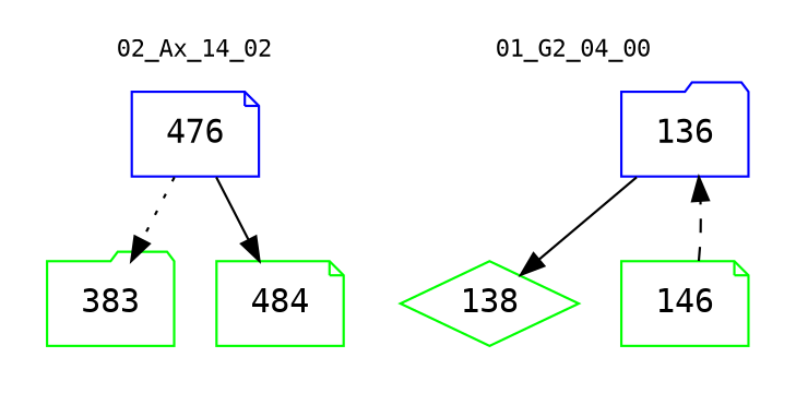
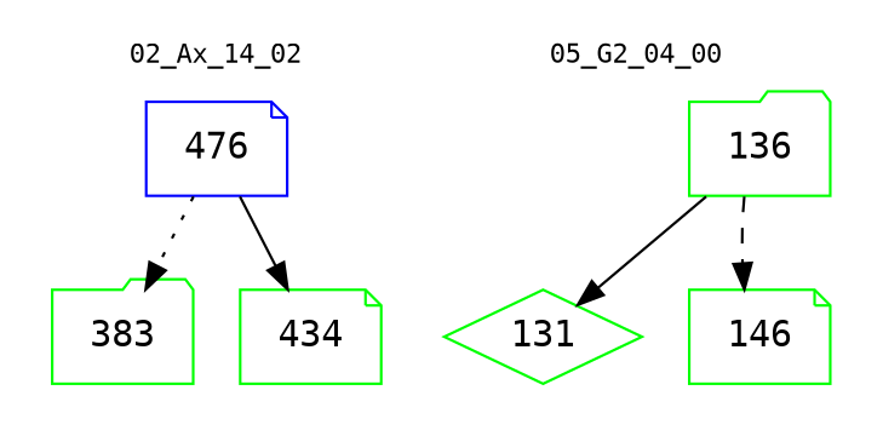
  digraph {
    fontname="DejaVu Sans Mono"
    node [color=green fontname="DejaVu Sans Mono" shape=note]
    edge [color=black fontname="DejaVu Sans Mono" style=solid]
    n1 [color=blue label=476]
    n2 [label=383 shape=folder]
-   n3 [label=484]
-   n4 [color=blue label=136 shape=folder]
-   n5 [label=138 shape=diamond]
+   n3 [label=434]
+   n4 [label=136 shape=folder]
+   n5 [label=131 shape=diamond]
    n6 [label=146]
    subgraph cluster_1 {
      color=white
      fontsize=10
      label="02_Ax_14_02"
      n1
      n2
      n3
    }
    subgraph cluster_2 {
      color=white
      fontsize=10
-     label="01_G2_04_00"
+     label="05_G2_04_00"
      n4
      n5
      n6
    }
    n1 -> n2 [style=dotted]
    n1 -> n3
    n4 -> n5
-   n6 -> n4 [style=dashed]
+   n4 -> n6 [style=dashed]
  }
